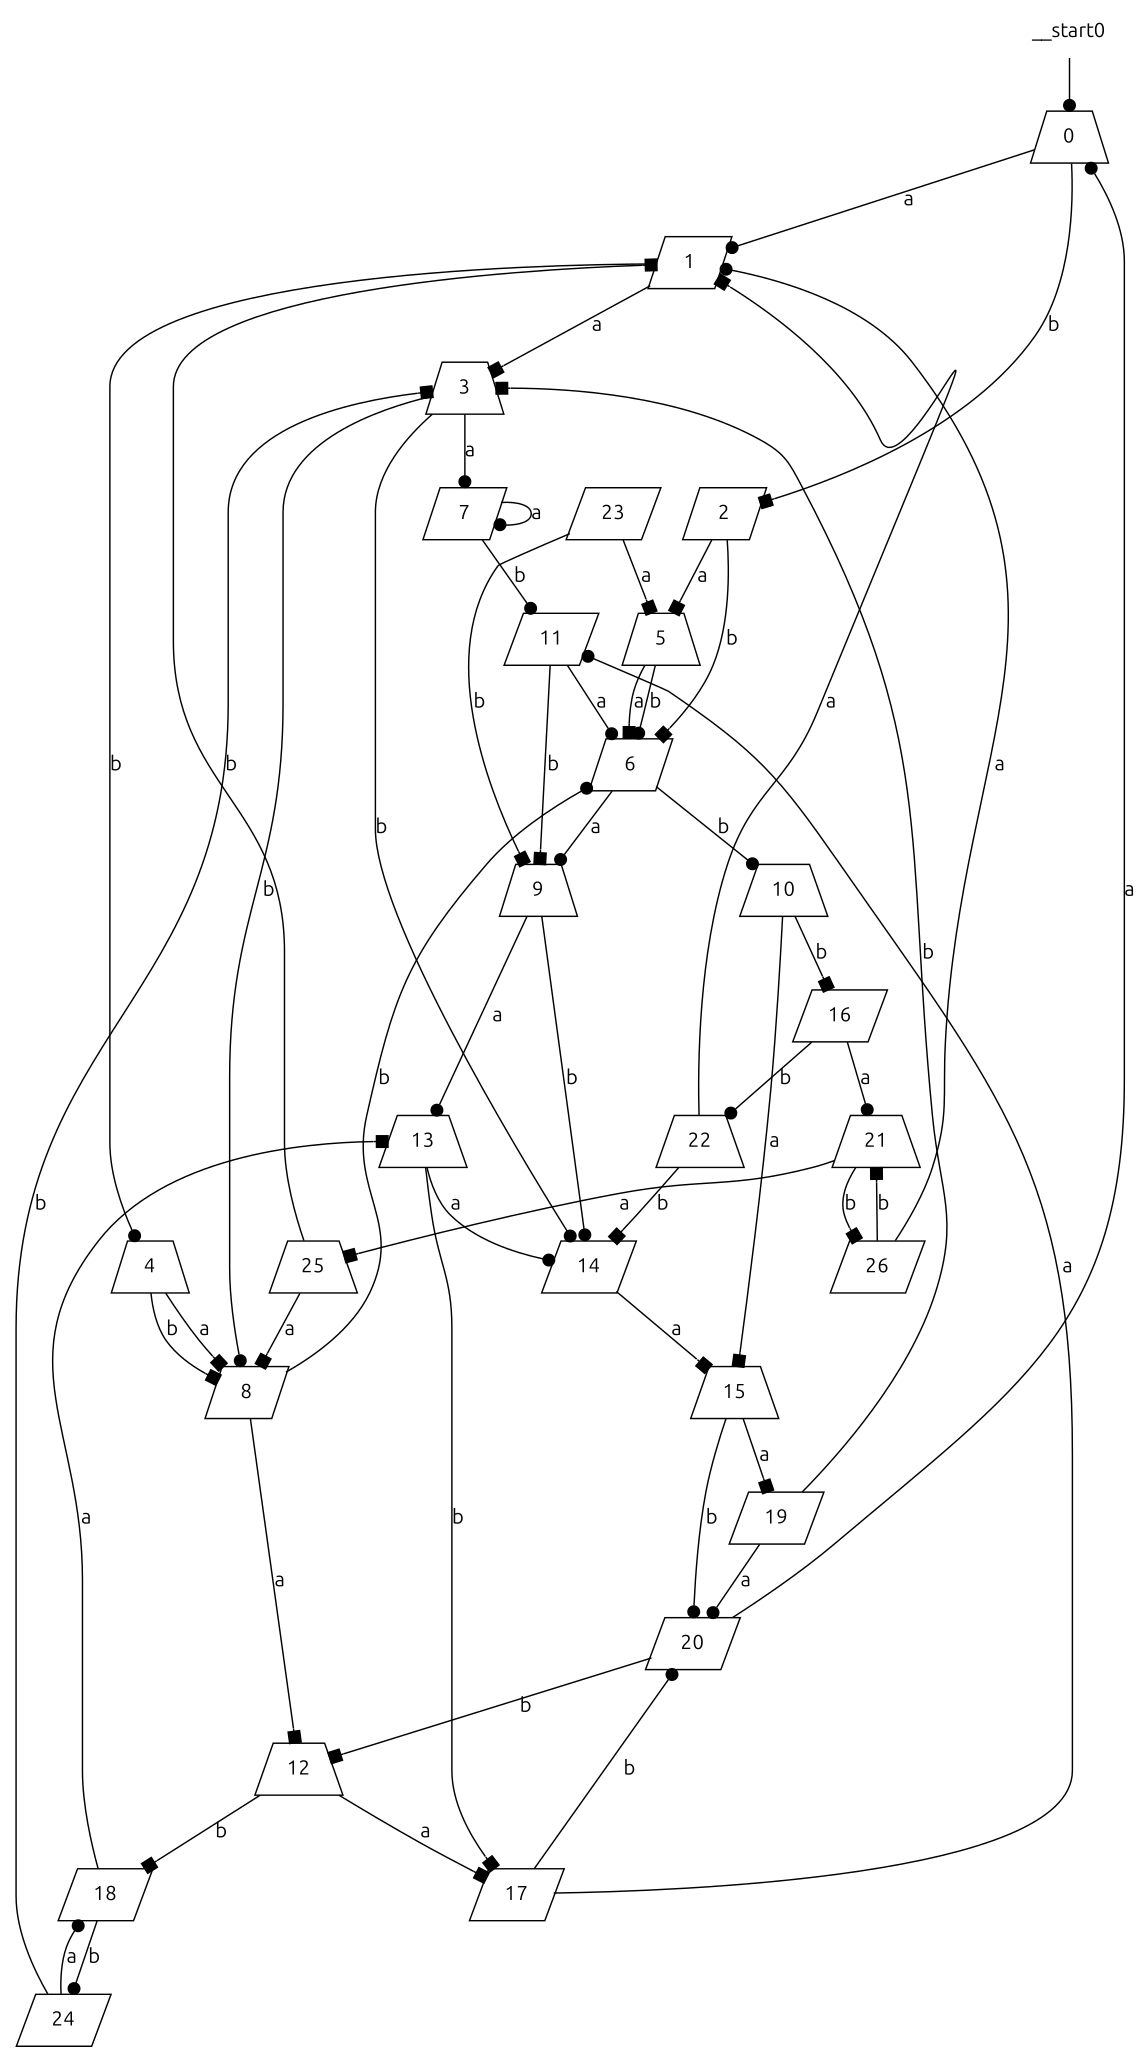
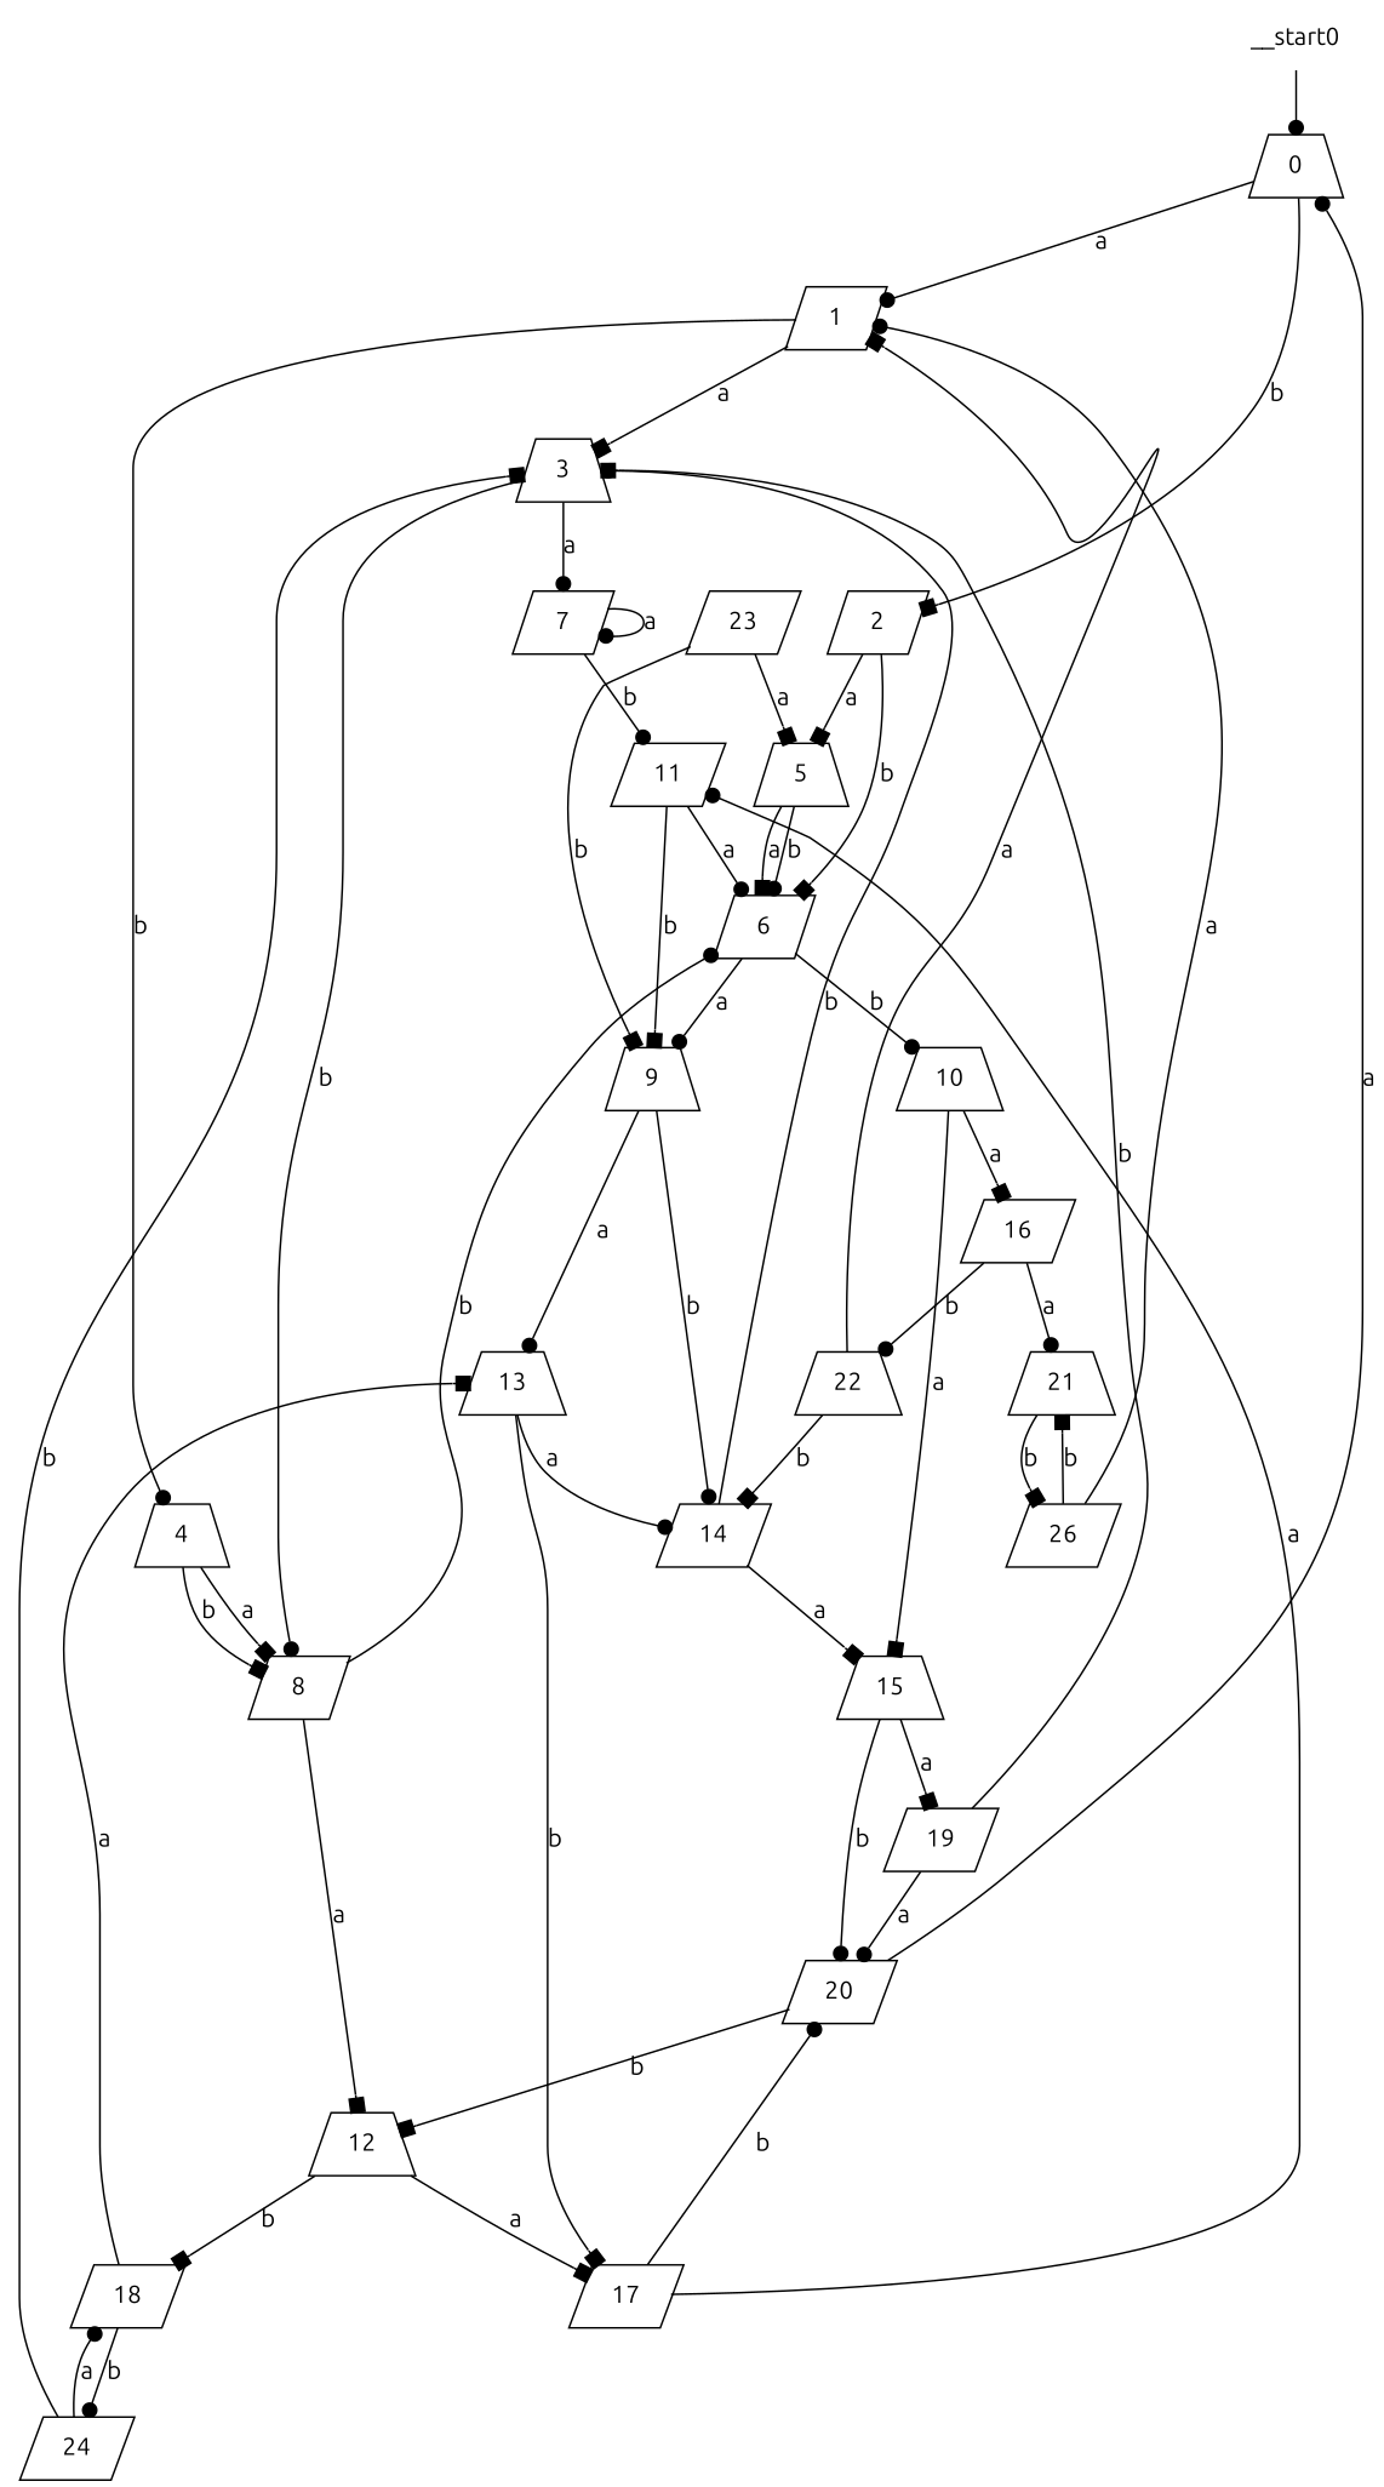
  digraph {
    fontname=Ubuntu
    node [fontname=Ubuntu shape=parallelogram]
    edge [arrowhead=box fontname=Ubuntu]
    __start0 [shape=none]
    0 [shape=trapezium]
    1
    2
    3 [shape=trapezium]
    4 [shape=trapezium]
    5 [shape=trapezium]
    6
    7
    8
    9 [shape=trapezium]
    10 [shape=trapezium]
    11
    12 [shape=trapezium]
    13 [shape=trapezium]
    14
    15 [shape=trapezium]
    16
    17
    18
    19
    20
    21 [shape=trapezium]
    22 [shape=trapezium]
    24
-   25 [shape=trapezium]
    26
    23
    __start0 -> 0 [arrowhead=dot]
    0 -> 1 [arrowhead=dot label=a]
    0 -> 2 [label=b]
    1 -> 3 [label=a]
    1 -> 4 [arrowhead=dot label=b]
    2 -> 5 [label=a]
    2 -> 6 [label=b]
    3 -> 7 [arrowhead=dot label=a]
    3 -> 8 [arrowhead=dot label=b]
    4 -> 8 [label=a]
    4 -> 8 [label=b]
    5 -> 6 [label=a]
    5 -> 6 [arrowhead=dot label=b]
    6 -> 9 [arrowhead=dot label=a]
    6 -> 10 [arrowhead=dot label=b]
    7 -> 7 [arrowhead=dot label=a]
    7 -> 11 [arrowhead=dot label=b]
    8 -> 6 [arrowhead=dot label=b]
    8 -> 12 [label=a]
    9 -> 13 [arrowhead=dot label=a]
    9 -> 14 [arrowhead=dot label=b]
    10 -> 15 [label=a]
-   10 -> 16 [label=b]
+   10 -> 16 [label=a]
    11 -> 6 [arrowhead=dot label=a]
    11 -> 9 [label=b]
    12 -> 17 [label=a]
    12 -> 18 [label=b]
    13 -> 14 [arrowhead=dot label=a]
    13 -> 17 [label=b]
-   3 -> 14 [arrowhead=dot label=b]
+   14 -> 3 [arrowhead=dot label=b]
    14 -> 15 [label=a]
    15 -> 19 [label=a]
    15 -> 20 [arrowhead=dot label=b]
    16 -> 21 [arrowhead=dot label=a]
    16 -> 22 [arrowhead=dot label=b]
    17 -> 11 [arrowhead=dot label=a]
    17 -> 20 [arrowhead=dot label=b]
    18 -> 13 [label=a]
    18 -> 24 [arrowhead=dot label=b]
    19 -> 3 [label=b]
    19 -> 20 [arrowhead=dot label=a]
    20 -> 0 [arrowhead=dot label=a]
    20 -> 12 [label=b]
-   21 -> 25 [label=a]
    21 -> 26 [label=b]
    22 -> 1 [label=a]
    22 -> 14 [label=b]
    24 -> 3 [label=b]
    24 -> 18 [arrowhead=dot label=a]
-   25 -> 1 [label=b]
-   25 -> 8 [label=a]
    26 -> 1 [arrowhead=dot label=a]
    26 -> 21 [label=b]
    23 -> 5 [label=a]
    23 -> 9 [label=b]
  }
